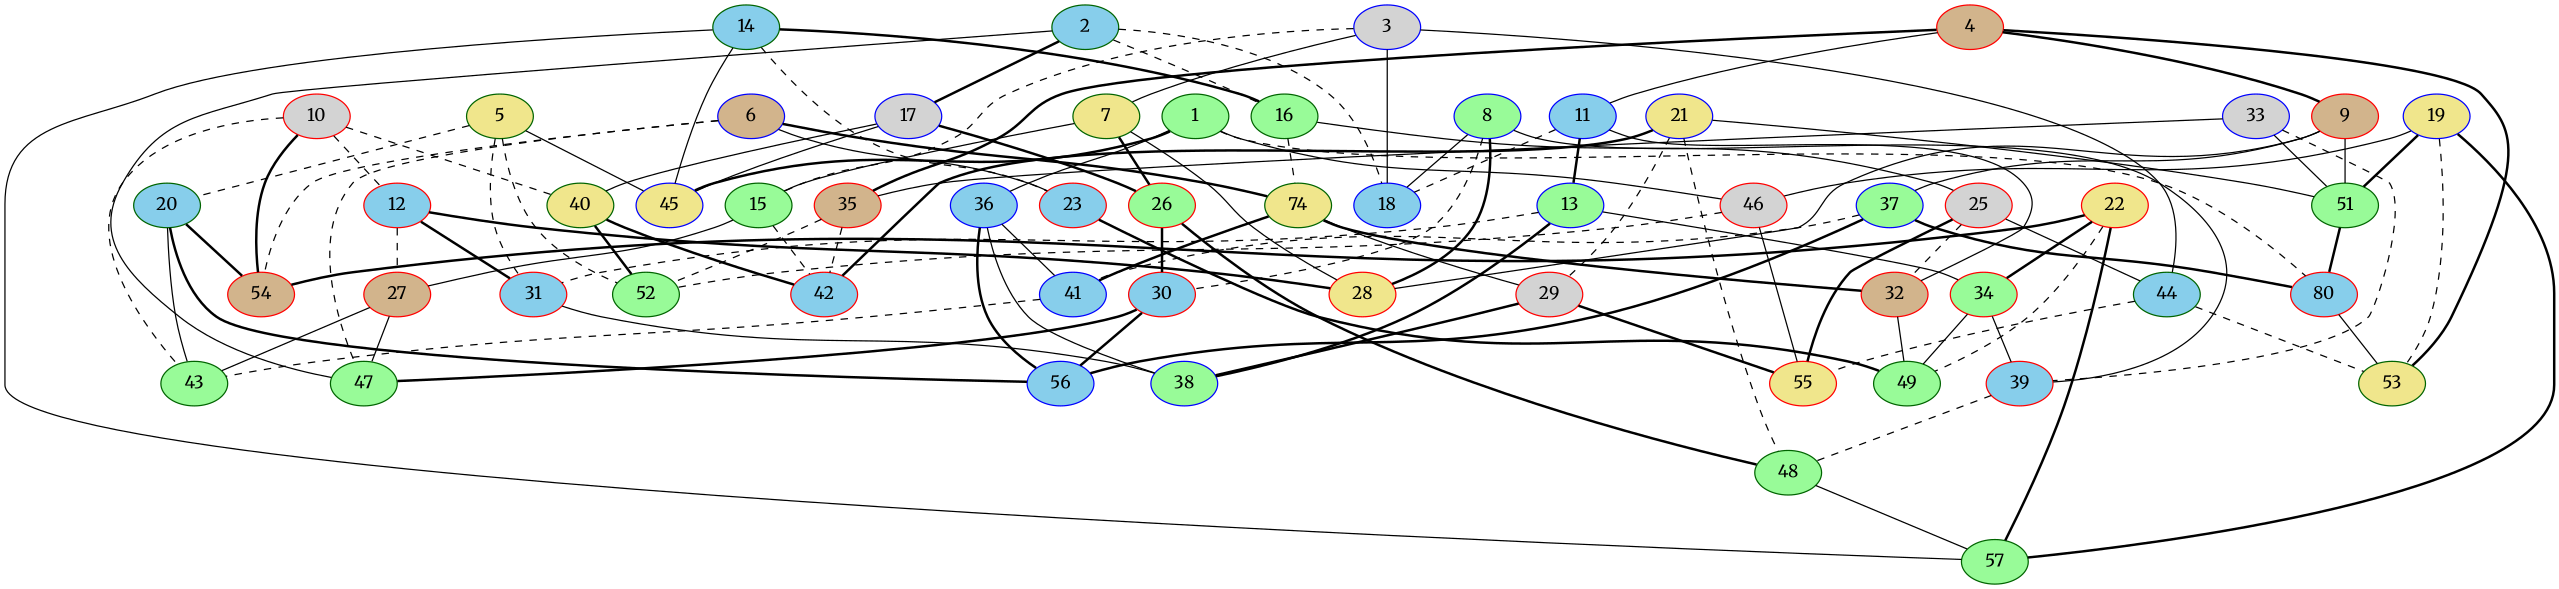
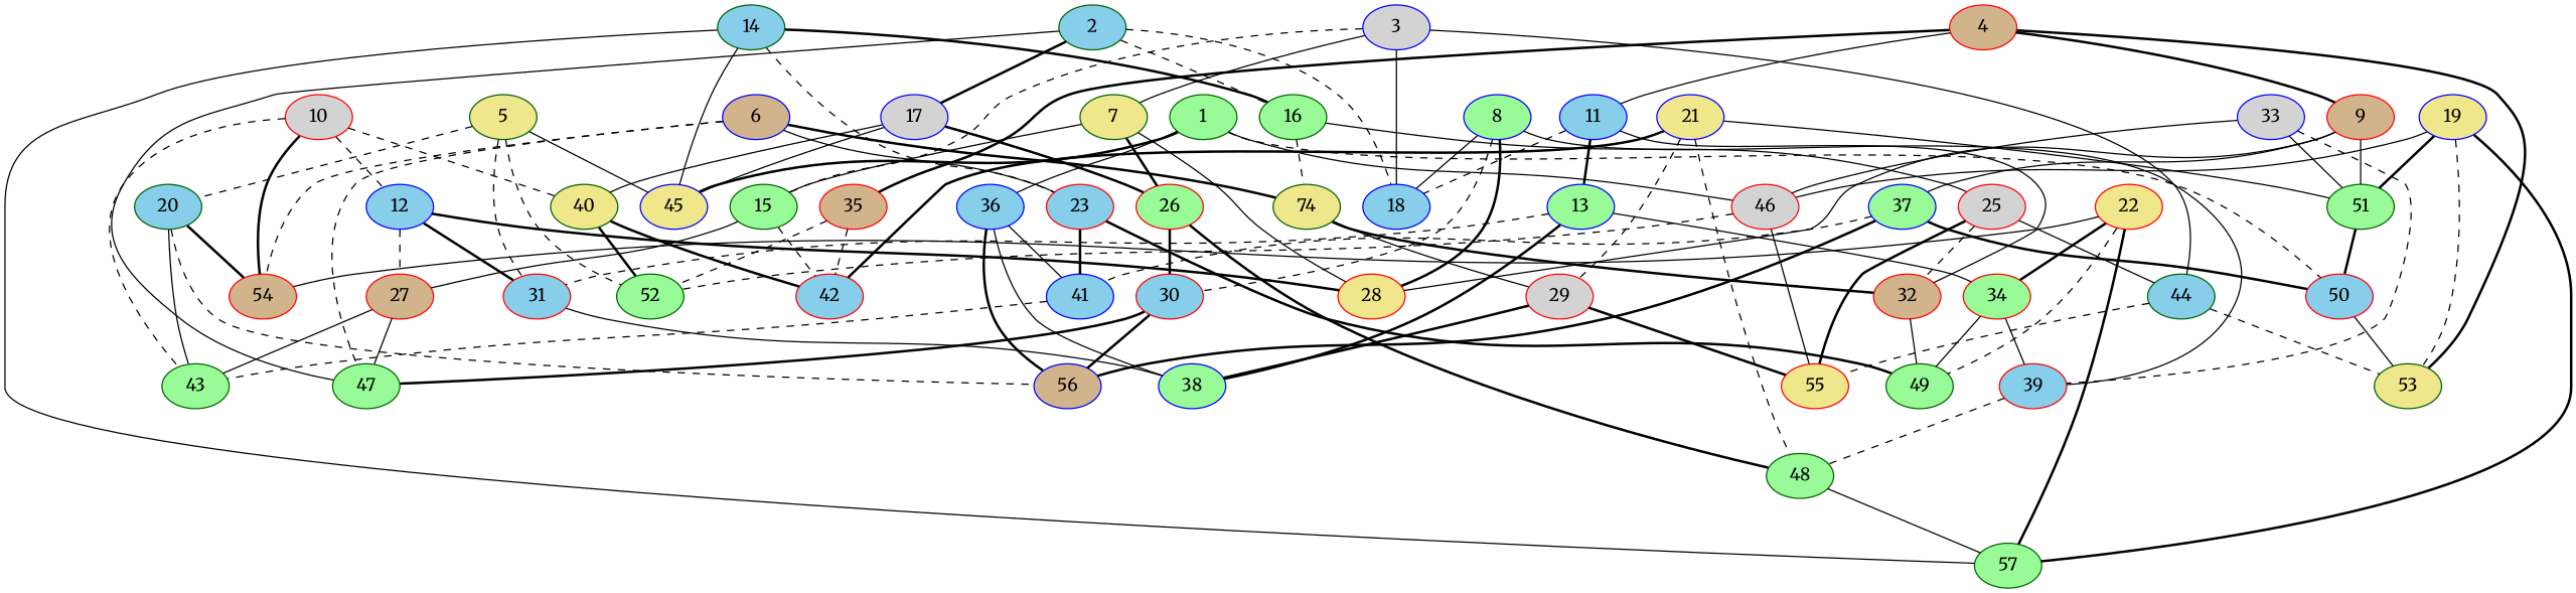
  graph {
    fontname=Merriweather
    node [color=red fillcolor=palegreen fontname=Merriweather style=filled]
    edge [fontname=Merriweather style=solid]
    1 [color=darkgreen]
    36 [color=blue fillcolor=skyblue]
    45 [color=blue fillcolor=khaki]
    46 [fillcolor=lightgrey]
-   50 [fillcolor=skyblue label=80]
+   50 [fillcolor=skyblue]
    38 [color=blue]
-   56 [color=blue fillcolor=skyblue]
+   56 [color=blue fillcolor=tan]
    41 [color=blue fillcolor=skyblue]
    52 [color=darkgreen]
    55 [fillcolor=khaki]
    53 [color=darkgreen fillcolor=khaki]
    2 [color=darkgreen fillcolor=skyblue]
    16 [color=darkgreen]
    17 [color=blue fillcolor=lightgrey]
    18 [color=blue fillcolor=skyblue]
    47 [color=darkgreen]
    n17 [color=darkgreen fillcolor=khaki label=74]
    25 [fillcolor=lightgrey]
    26
    40 [color=darkgreen fillcolor=khaki]
    3 [color=blue fillcolor=lightgrey]
    7 [color=darkgreen fillcolor=khaki]
    15 [color=darkgreen]
    44 [color=darkgreen fillcolor=skyblue]
    28 [fillcolor=khaki]
    27 [fillcolor=tan]
    42 [fillcolor=skyblue]
    4 [fillcolor=tan]
    9 [fillcolor=tan]
    11 [color=blue fillcolor=skyblue]
    35 [fillcolor=tan]
    37 [color=blue]
    51 [color=darkgreen]
    13 [color=blue]
    32 [fillcolor=tan]
    5 [color=darkgreen fillcolor=khaki]
    20 [color=darkgreen fillcolor=skyblue]
    31 [fillcolor=skyblue]
    54 [fillcolor=tan]
    43 [color=darkgreen]
    6 [color=blue fillcolor=tan]
    23 [fillcolor=skyblue]
    49 [color=darkgreen]
    29 [fillcolor=lightgrey]
    30 [fillcolor=skyblue]
    48 [color=darkgreen]
    8 [color=blue]
    39 [fillcolor=skyblue]
    10 [fillcolor=lightgrey]
-   12 [fillcolor=skyblue]
+   12 [color=blue fillcolor=skyblue]
    34
    14 [color=darkgreen fillcolor=skyblue]
    57 [color=darkgreen]
    19 [color=blue fillcolor=khaki]
    21 [color=blue fillcolor=khaki]
    22 [fillcolor=khaki]
    33 [color=blue fillcolor=lightgrey]
    1 -- 36
    1 -- 45 [style=bold]
    1 -- 46
    1 -- 50 [style=dashed]
    36 -- 38
    36 -- 56 [style=bold]
    36 -- 41
    46 -- 52 [style=dashed]
    46 -- 55
    50 -- 53
    41 -- 43 [style=dashed]
    2 -- 16 [style=dashed]
    2 -- 17 [style=bold]
    2 -- 18 [style=dashed]
    2 -- 47
    16 -- n17 [style=dashed]
    16 -- 25
    17 -- 45
    17 -- 26 [style=bold]
    17 -- 40
    n17 -- 32 [style=bold]
    n17 -- 29
    25 -- 55 [style=bold]
    25 -- 44
    25 -- 32 [style=dashed]
    26 -- 30 [style=bold]
    26 -- 48 [style=bold]
    40 -- 52 [style=bold]
    40 -- 42 [style=bold]
    3 -- 18
    3 -- 7
    3 -- 15 [style=dashed]
    3 -- 44
    7 -- 26 [style=bold]
    7 -- 15
    7 -- 28
    15 -- 27
    15 -- 42 [style=dashed]
    44 -- 55 [style=dashed]
    44 -- 53 [style=dashed]
    27 -- 47
    27 -- 43
    4 -- 53 [style=bold]
    4 -- 9 [style=bold]
    4 -- 11
    4 -- 35 [style=bold]
    9 -- 28
    9 -- 37
    9 -- 51
    11 -- 18 [style=dashed]
    11 -- 13 [style=bold]
    11 -- 32
    35 -- 52 [style=dashed]
    35 -- 42 [style=dashed]
    37 -- 50 [style=bold]
    37 -- 56 [style=bold]
    37 -- 41 [style=dashed]
    51 -- 50 [style=bold]
    13 -- 38 [style=bold]
    13 -- 31 [style=dashed]
    13 -- 34
    32 -- 49
    5 -- 45
    5 -- 52 [style=dashed]
    5 -- 20 [style=dashed]
    5 -- 31 [style=dashed]
-   20 -- 56 [style=bold]
+   20 -- 56 [style=dashed]
    20 -- 54 [style=bold]
    20 -- 43
    31 -- 38
    6 -- 47 [style=dashed]
    6 -- n17 [style=bold]
    6 -- 54 [style=dashed]
    6 -- 23
-   n17 -- 41 [style=bold]
+   23 -- 41 [style=bold]
    23 -- 49 [style=bold]
    29 -- 38 [style=bold]
    29 -- 55 [style=bold]
    30 -- 56 [style=bold]
    30 -- 47 [style=bold]
    48 -- 57
    8 -- 18
    8 -- 28 [style=bold]
    8 -- 30 [style=dashed]
    8 -- 39
    39 -- 48 [style=dashed]
    10 -- 40 [style=dashed]
    10 -- 54 [style=bold]
    10 -- 43 [style=dashed]
    10 -- 12 [style=dashed]
    12 -- 28 [style=bold]
    12 -- 27 [style=dashed]
    12 -- 31 [style=bold]
    34 -- 49
    34 -- 39
    14 -- 45
    14 -- 16 [style=bold]
    14 -- 23 [style=dashed]
    14 -- 57
    19 -- 46
    19 -- 53 [style=dashed]
    19 -- 51 [style=bold]
    19 -- 57 [style=bold]
    21 -- 42 [style=bold]
    21 -- 51
    21 -- 29 [style=dashed]
    21 -- 48 [style=dashed]
-   22 -- 54 [style=bold]
+   22 -- 54
    22 -- 49 [style=dashed]
    22 -- 34 [style=bold]
    22 -- 57 [style=bold]
-   33 -- 35
+   33 -- 46
    33 -- 51
    33 -- 39 [style=dashed]
  }
